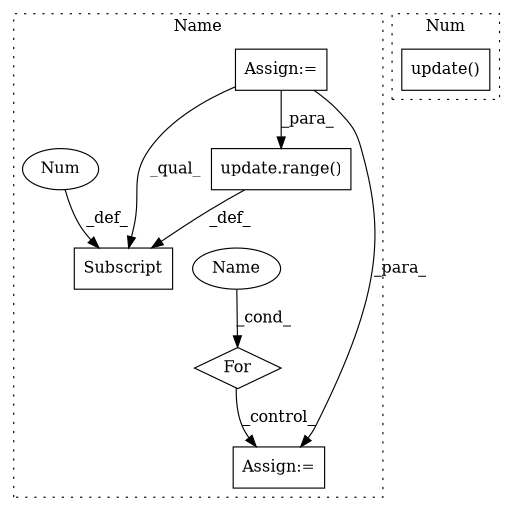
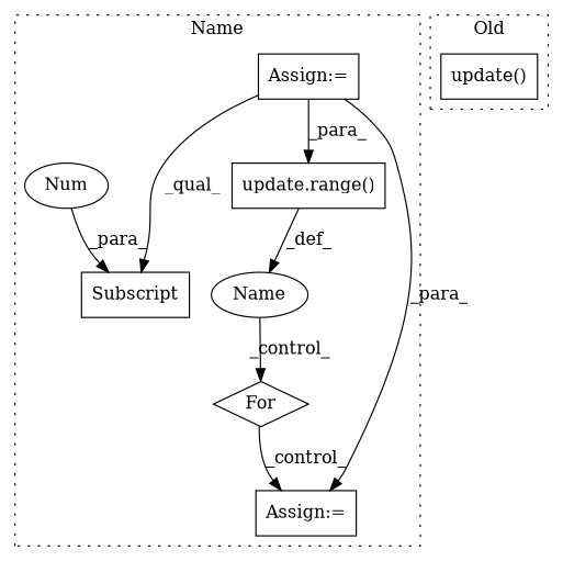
  digraph {
    node [a=75 l=3 shape=box]
    n1 [l="6,1" label="update.range()" s="2939,2955"]
    n2 [a=107 l="4,14" label=For s="2930,2956" shape=diamond]
    n3 [a=68 label="Assign:=" s=3004]
    n4 [a=87 l=1 label=Name s=2934 shape=ellipse]
    n5 [a=68 label="Assign:=" s=2485]
    n6 [a=63 l="15,0" label=Subscript s="2856,0"]
    n7 [a=76 l=1 label=Num s=2869 shape=ellipse]
    n8 [l="22,1" label="update()" s="2475,2511"]
    subgraph cluster_1 {
      label=Name
      style=dotted
      n1
      n2
      n3
      n4
      n5
      n6
      n7
    }
    subgraph cluster_2 {
-     label=Num
+     label=Old
      style=dotted
      n8
    }
-   n1 -> n6 [label=_def_]
+   n1 -> n4 [label=_def_]
    n2 -> n3 [label=_control_]
-   n4 -> n2 [label=_cond_]
+   n4 -> n2 [label=_control_]
    n5 -> n1 [label=_para_]
    n5 -> n3 [label=_para_]
    n5 -> n6 [label=_qual_]
-   n7 -> n6 [label=_def_]
+   n7 -> n6 [label=_para_]
  }
